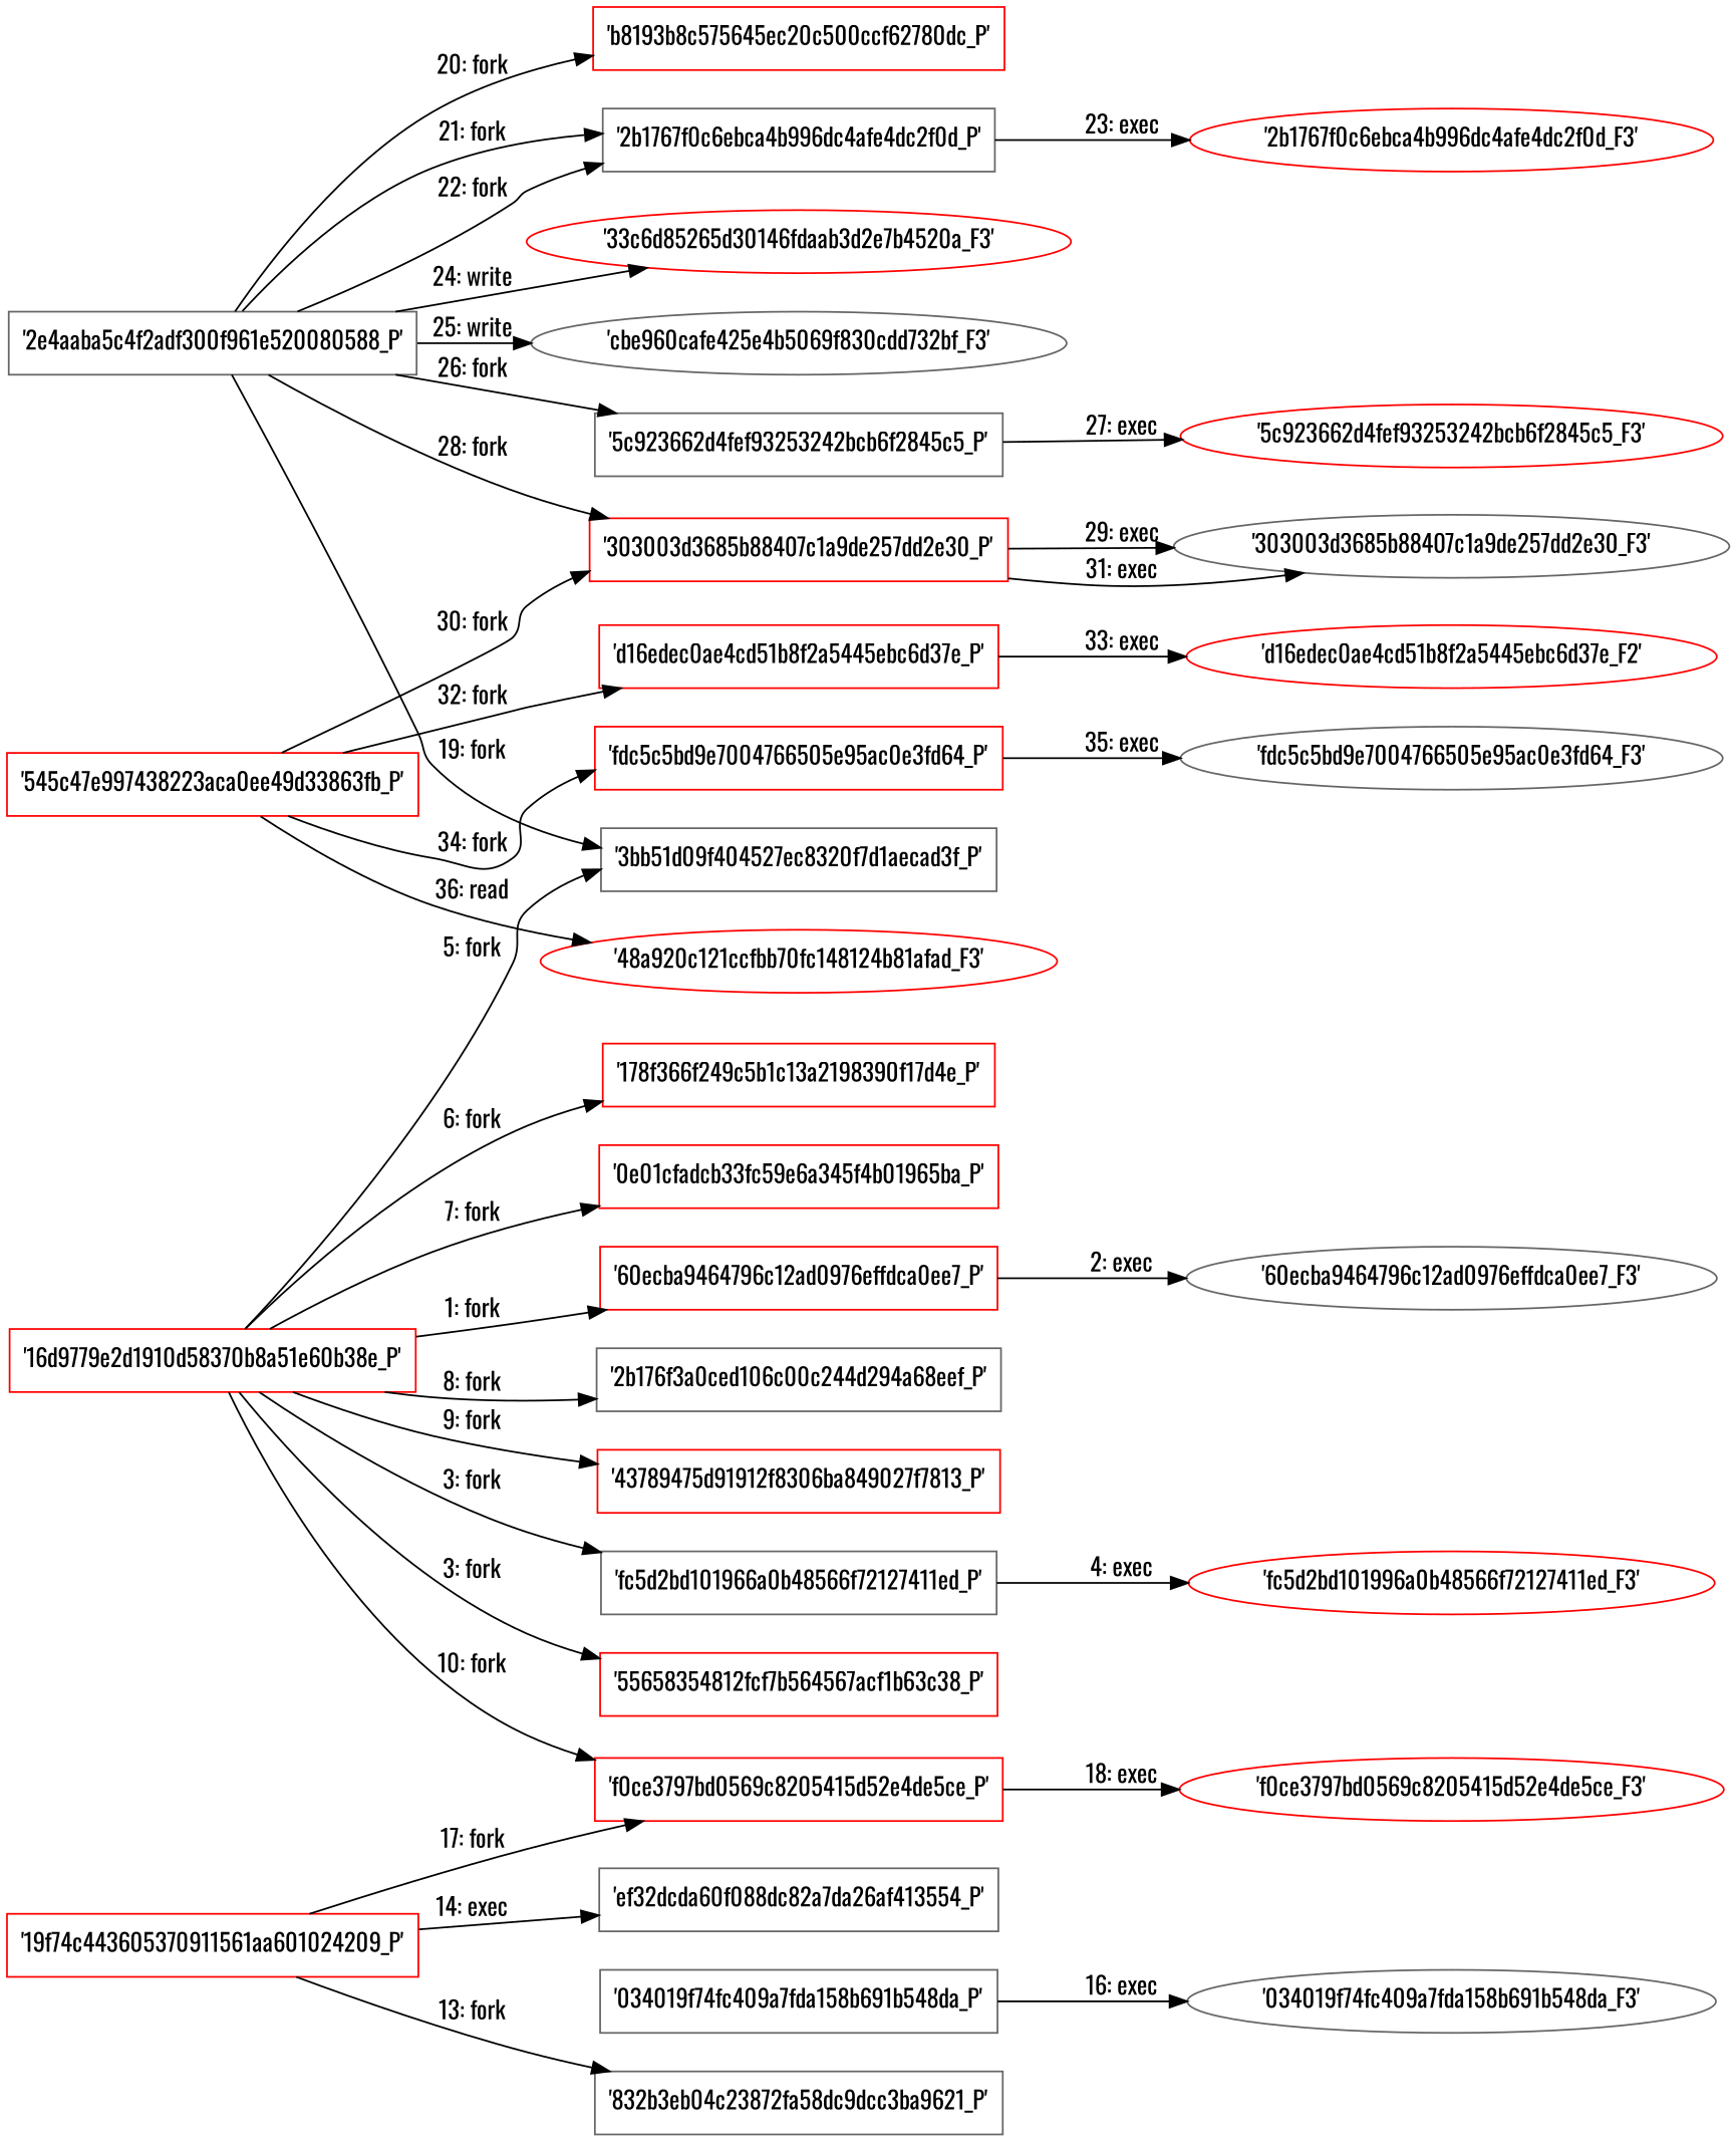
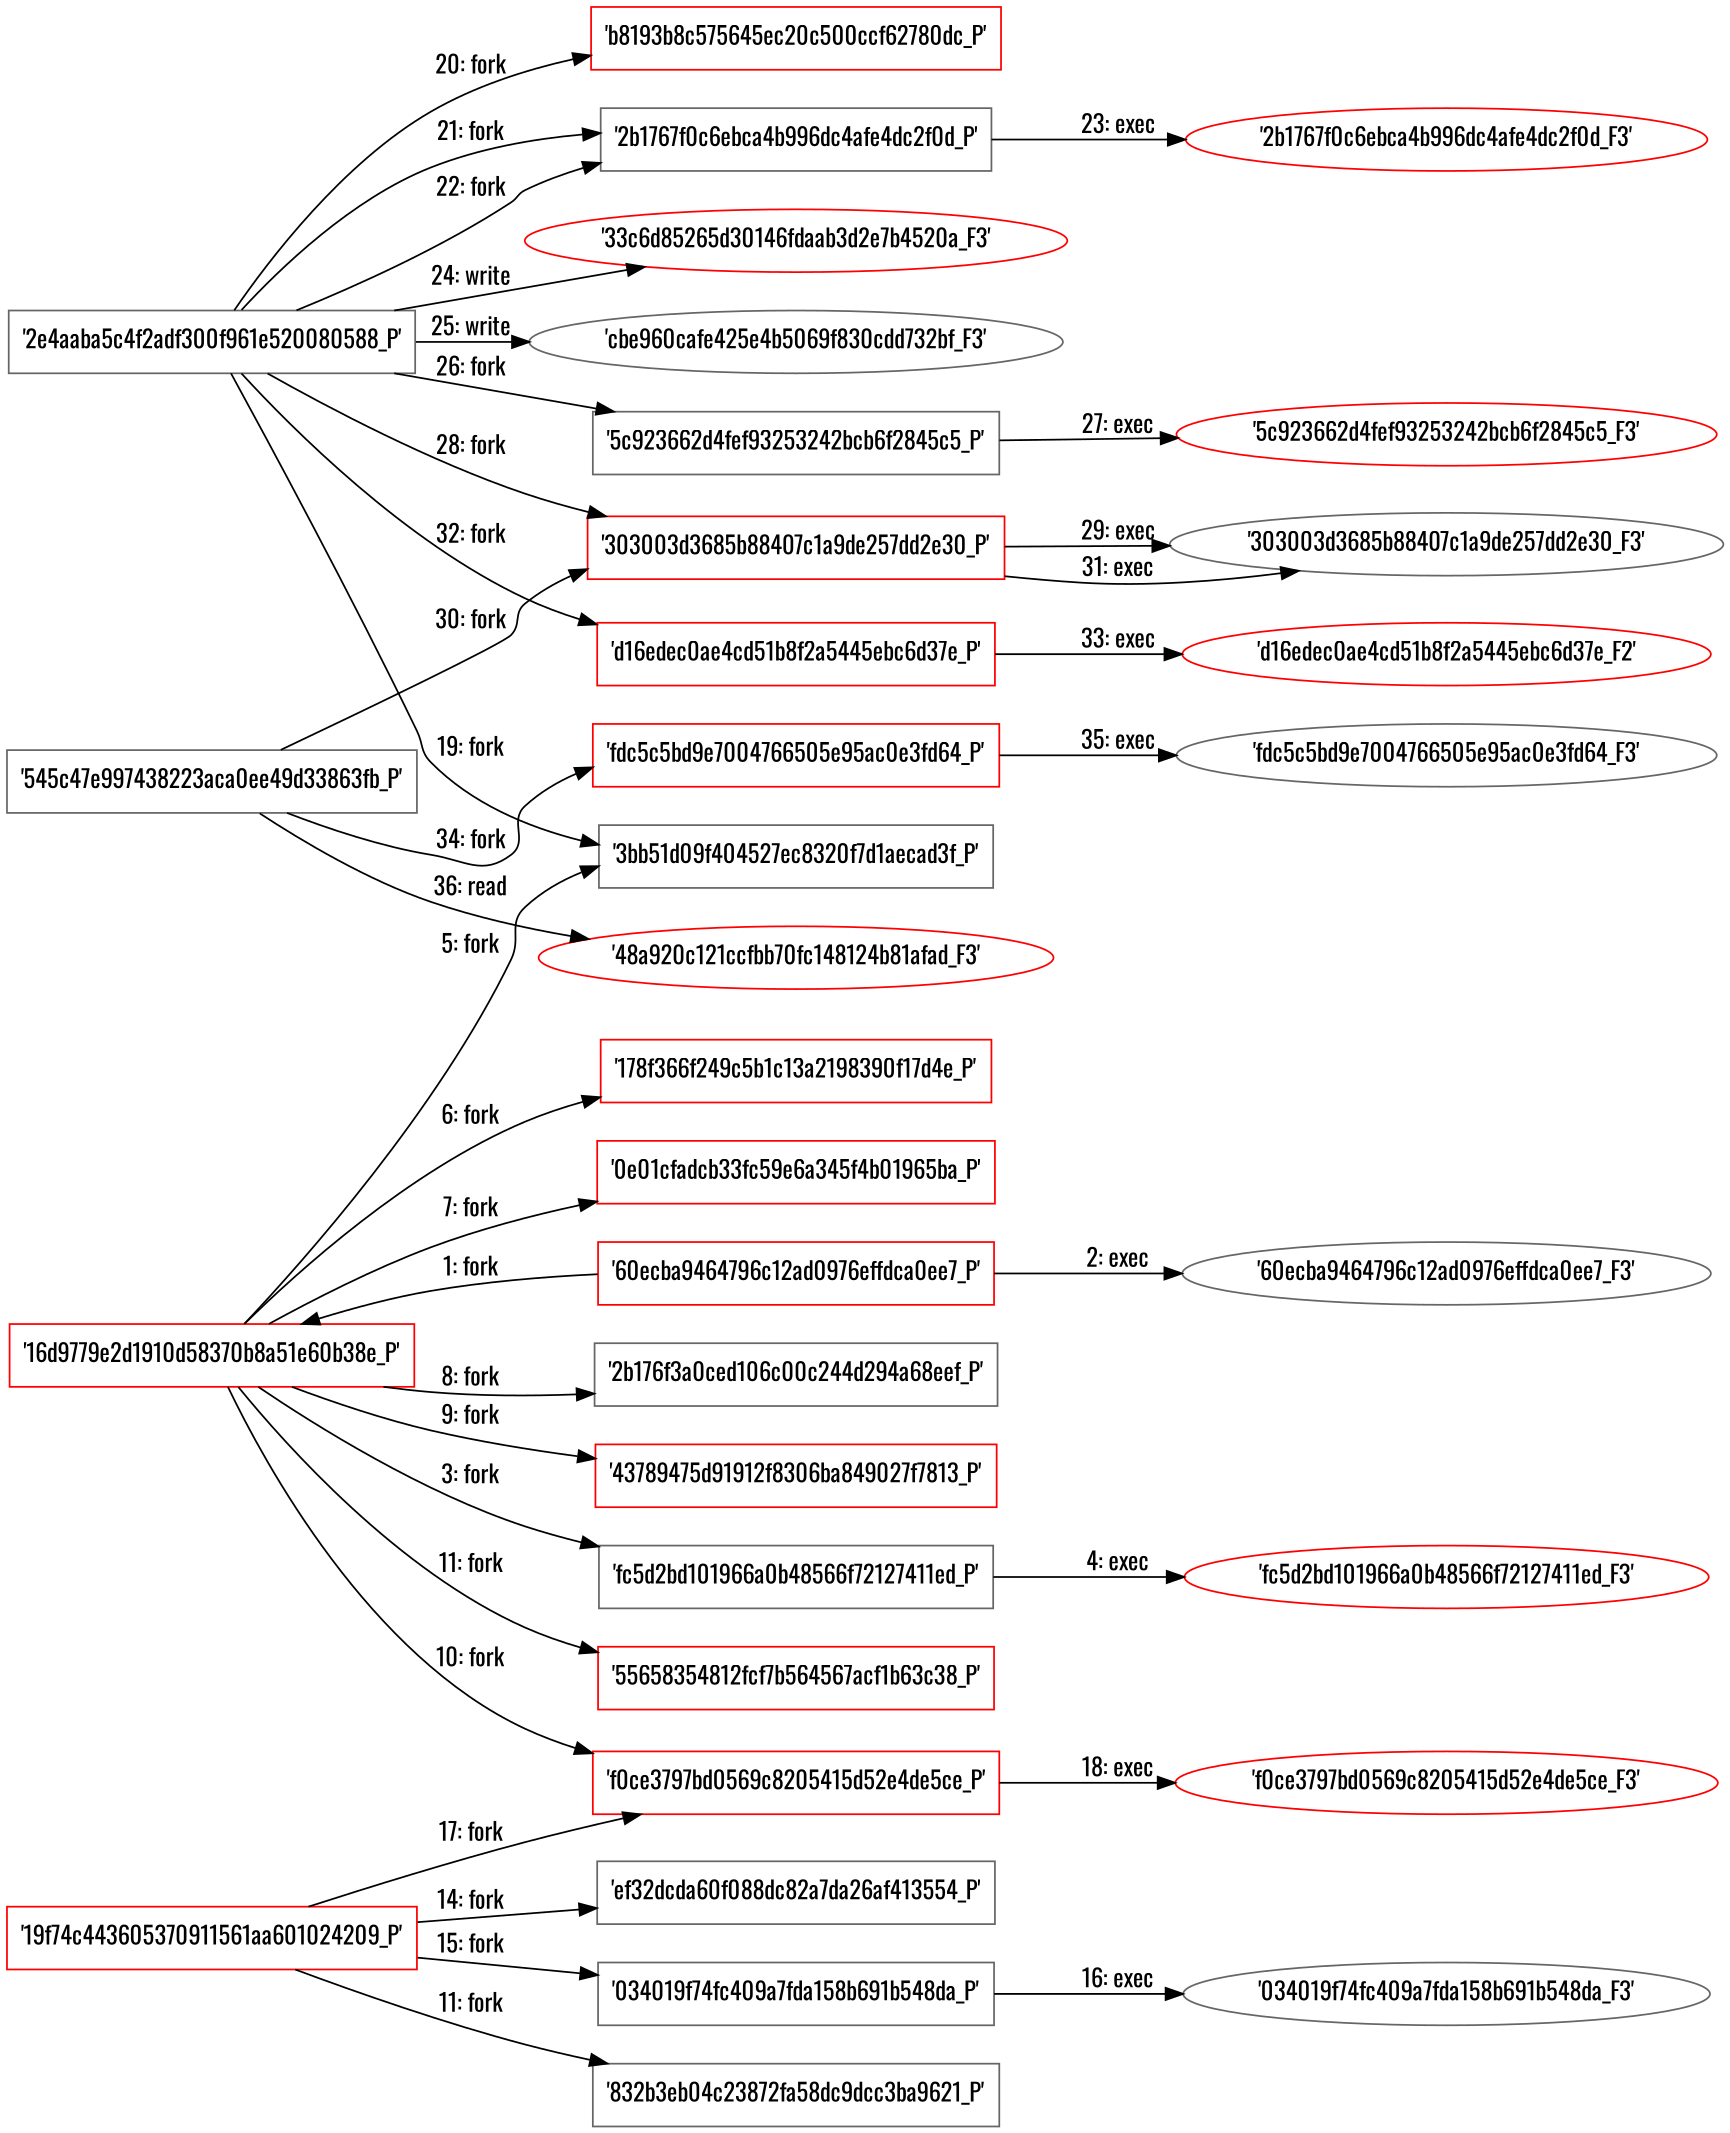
  digraph {
    engine=neato
    fixedsize=false
    fontname=Oswald
    fontsize=10
    nodesep=0.3
    rankdir=LR
    ranksep=0
    splines=true
    node [color=red fontname=Oswald node_type=Process shape=box]
    edge [fontname=Oswald]
    "'16d9779e2d1910d58370b8a51e60b38e_P'"
    "'60ecba9464796c12ad0976effdca0ee7_P'"
    "'fc5d2bd101966a0b48566f72127411ed_P'" [color=gray40]
    "'3bb51d09f404527ec8320f7d1aecad3f_P'" [color=gray40]
    "'178f366f249c5b1c13a2198390f17d4e_P'"
    "'0e01cfadcb33fc59e6a345f4b01965ba_P'"
    "'2b176f3a0ced106c00c244d294a68eef_P'" [color=gray40]
    "'43789475d91912f8306ba849027f7813_P'"
    "'f0ce3797bd0569c8205415d52e4de5ce_P'"
    "'55658354812fcf7b564567acf1b63c38_P'"
    "'60ecba9464796c12ad0976effdca0ee7_F3'" [color=gray40 node_type=File shape=ellipse]
-   "'fc5d2bd101966a0b48566f72127411ed_F3'" [node_type=File shape=ellipse label="'fc5d2bd101996a0b48566f72127411ed_F3'"]
+   "'fc5d2bd101966a0b48566f72127411ed_F3'" [node_type=File shape=ellipse]
    "'f0ce3797bd0569c8205415d52e4de5ce_F3'" [node_type=File shape=ellipse]
    "'832b3eb04c23872fa58dc9dcc3ba9621_P'" [color=gray40]
    "'19f74c443605370911561aa601024209_P'"
    "'ef32dcda60f088dc82a7da26af413554_P'" [color=gray40]
    "'034019f74fc409a7fda158b691b548da_P'" [color=gray40]
    "'034019f74fc409a7fda158b691b548da_F3'" [color=gray40 node_type=File shape=ellipse]
    "'2e4aaba5c4f2adf300f961e520080588_P'" [color=gray40]
    "'b8193b8c575645ec20c500ccf62780dc_P'"
    "'2b1767f0c6ebca4b996dc4afe4dc2f0d_P'" [color=gray40]
    "'33c6d85265d30146fdaab3d2e7b4520a_F3'" [node_type=file shape=ellipse]
    n23 [color=gray40 label="'cbe960cafe425e4b5069f830cdd732bf_F3'" node_type=file shape=ellipse]
    "'5c923662d4fef93253242bcb6f2845c5_P'" [color=gray40]
    "'303003d3685b88407c1a9de257dd2e30_P'"
    "'2b1767f0c6ebca4b996dc4afe4dc2f0d_F3'" [node_type=File shape=ellipse]
    "'5c923662d4fef93253242bcb6f2845c5_F3'" [node_type=File shape=ellipse]
    "'303003d3685b88407c1a9de257dd2e30_F3'" [color=gray40 node_type=File shape=ellipse]
-   "'545c47e997438223aca0ee49d33863fb_P'"
+   "'545c47e997438223aca0ee49d33863fb_P'" [color=gray40]
    "'d16edec0ae4cd51b8f2a5445ebc6d37e_P'"
    "'fdc5c5bd9e7004766505e95ac0e3fd64_P'"
    "'48a920c121ccfbb70fc148124b81afad_F3'" [node_type=file shape=ellipse]
    "'d16edec0ae4cd51b8f2a5445ebc6d37e_F2'" [node_type=File shape=ellipse]
    "'fdc5c5bd9e7004766505e95ac0e3fd64_F3'" [color=gray40 node_type=File shape=ellipse]
-   "'16d9779e2d1910d58370b8a51e60b38e_P'" -> "'60ecba9464796c12ad0976effdca0ee7_P'" [label="1: fork"]
+   "'60ecba9464796c12ad0976effdca0ee7_P'" -> "'16d9779e2d1910d58370b8a51e60b38e_P'" [label="1: fork"]
    "'16d9779e2d1910d58370b8a51e60b38e_P'" -> "'fc5d2bd101966a0b48566f72127411ed_P'" [label="3: fork"]
    "'16d9779e2d1910d58370b8a51e60b38e_P'" -> "'3bb51d09f404527ec8320f7d1aecad3f_P'" [label="5: fork"]
    "'16d9779e2d1910d58370b8a51e60b38e_P'" -> "'178f366f249c5b1c13a2198390f17d4e_P'" [label="6: fork"]
    "'16d9779e2d1910d58370b8a51e60b38e_P'" -> "'0e01cfadcb33fc59e6a345f4b01965ba_P'" [label="7: fork"]
    "'16d9779e2d1910d58370b8a51e60b38e_P'" -> "'2b176f3a0ced106c00c244d294a68eef_P'" [label="8: fork"]
    "'16d9779e2d1910d58370b8a51e60b38e_P'" -> "'43789475d91912f8306ba849027f7813_P'" [label="9: fork"]
    "'16d9779e2d1910d58370b8a51e60b38e_P'" -> "'f0ce3797bd0569c8205415d52e4de5ce_P'" [label="10: fork"]
-   "'16d9779e2d1910d58370b8a51e60b38e_P'" -> "'55658354812fcf7b564567acf1b63c38_P'" [label="3: fork"]
+   "'16d9779e2d1910d58370b8a51e60b38e_P'" -> "'55658354812fcf7b564567acf1b63c38_P'" [label="11: fork"]
    "'60ecba9464796c12ad0976effdca0ee7_P'" -> "'60ecba9464796c12ad0976effdca0ee7_F3'" [label="2: exec"]
    "'fc5d2bd101966a0b48566f72127411ed_P'" -> "'fc5d2bd101966a0b48566f72127411ed_F3'" [label="4: exec"]
    "'f0ce3797bd0569c8205415d52e4de5ce_P'" -> "'f0ce3797bd0569c8205415d52e4de5ce_F3'" [label="18: exec"]
    "'19f74c443605370911561aa601024209_P'" -> "'f0ce3797bd0569c8205415d52e4de5ce_P'" [label="17: fork"]
-   "'19f74c443605370911561aa601024209_P'" -> "'832b3eb04c23872fa58dc9dcc3ba9621_P'" [label="13: fork"]
-   "'19f74c443605370911561aa601024209_P'" -> "'ef32dcda60f088dc82a7da26af413554_P'" [label="14: exec"]
+   "'19f74c443605370911561aa601024209_P'" -> "'832b3eb04c23872fa58dc9dcc3ba9621_P'" [label="11: fork"]
+   "'19f74c443605370911561aa601024209_P'" -> "'ef32dcda60f088dc82a7da26af413554_P'" [label="14: fork"]
+   "'19f74c443605370911561aa601024209_P'" -> "'034019f74fc409a7fda158b691b548da_P'" [label="15: fork"]
    "'034019f74fc409a7fda158b691b548da_P'" -> "'034019f74fc409a7fda158b691b548da_F3'" [label="16: exec"]
    "'2e4aaba5c4f2adf300f961e520080588_P'" -> "'3bb51d09f404527ec8320f7d1aecad3f_P'" [label="19: fork"]
    "'2e4aaba5c4f2adf300f961e520080588_P'" -> "'b8193b8c575645ec20c500ccf62780dc_P'" [label="20: fork"]
    "'2e4aaba5c4f2adf300f961e520080588_P'" -> "'2b1767f0c6ebca4b996dc4afe4dc2f0d_P'" [label="21: fork"]
    "'2e4aaba5c4f2adf300f961e520080588_P'" -> "'2b1767f0c6ebca4b996dc4afe4dc2f0d_P'" [label="22: fork"]
    "'2e4aaba5c4f2adf300f961e520080588_P'" -> "'33c6d85265d30146fdaab3d2e7b4520a_F3'" [label="24: write"]
    "'2e4aaba5c4f2adf300f961e520080588_P'" -> n23 [label="25: write"]
    "'2e4aaba5c4f2adf300f961e520080588_P'" -> "'5c923662d4fef93253242bcb6f2845c5_P'" [label="26: fork"]
    "'2e4aaba5c4f2adf300f961e520080588_P'" -> "'303003d3685b88407c1a9de257dd2e30_P'" [label="28: fork"]
    "'2b1767f0c6ebca4b996dc4afe4dc2f0d_P'" -> "'2b1767f0c6ebca4b996dc4afe4dc2f0d_F3'" [label="23: exec"]
    "'5c923662d4fef93253242bcb6f2845c5_P'" -> "'5c923662d4fef93253242bcb6f2845c5_F3'" [label="27: exec"]
    "'303003d3685b88407c1a9de257dd2e30_P'" -> "'303003d3685b88407c1a9de257dd2e30_F3'" [label="29: exec"]
    "'303003d3685b88407c1a9de257dd2e30_P'" -> "'303003d3685b88407c1a9de257dd2e30_F3'" [label="31: exec"]
    "'545c47e997438223aca0ee49d33863fb_P'" -> "'303003d3685b88407c1a9de257dd2e30_P'" [label="30: fork"]
-   "'545c47e997438223aca0ee49d33863fb_P'" -> "'d16edec0ae4cd51b8f2a5445ebc6d37e_P'" [label="32: fork"]
+   "'2e4aaba5c4f2adf300f961e520080588_P'" -> "'d16edec0ae4cd51b8f2a5445ebc6d37e_P'" [label="32: fork"]
    "'545c47e997438223aca0ee49d33863fb_P'" -> "'fdc5c5bd9e7004766505e95ac0e3fd64_P'" [label="34: fork"]
    "'545c47e997438223aca0ee49d33863fb_P'" -> "'48a920c121ccfbb70fc148124b81afad_F3'" [label="36: read"]
    "'d16edec0ae4cd51b8f2a5445ebc6d37e_P'" -> "'d16edec0ae4cd51b8f2a5445ebc6d37e_F2'" [label="33: exec"]
    "'fdc5c5bd9e7004766505e95ac0e3fd64_P'" -> "'fdc5c5bd9e7004766505e95ac0e3fd64_F3'" [label="35: exec"]
  }
